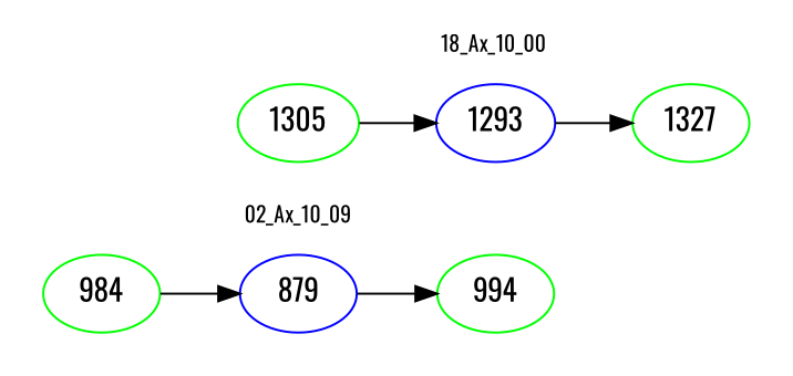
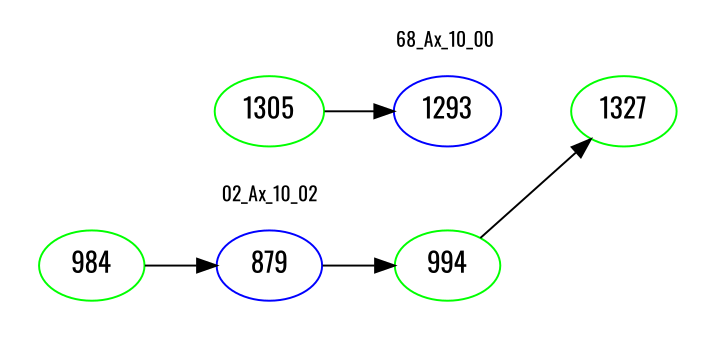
  digraph {
    fontname=Oswald
    rankdir=LR
    node [color=green fontname=Oswald]
    edge [color=black fontname=Oswald]
    n1 [label=1305]
    n2 [color=blue label=1293]
    n3 [label=1327]
    n4 [label=984]
    n5 [color=blue label=879]
    n6 [label=994]
    subgraph cluster_1 {
      color=white
      fontsize=10
-     label="18_Ax_10_00"
+     label="68_Ax_10_00"
      n1
      n2
      n3
    }
    subgraph cluster_2 {
      color=white
      fontsize=10
-     label="02_Ax_10_09"
+     label="02_Ax_10_02"
      n4
      n5
      n6
    }
    n1 -> n2
-   n2 -> n3
+   n6 -> n3
    n4 -> n5
    n5 -> n6
  }
